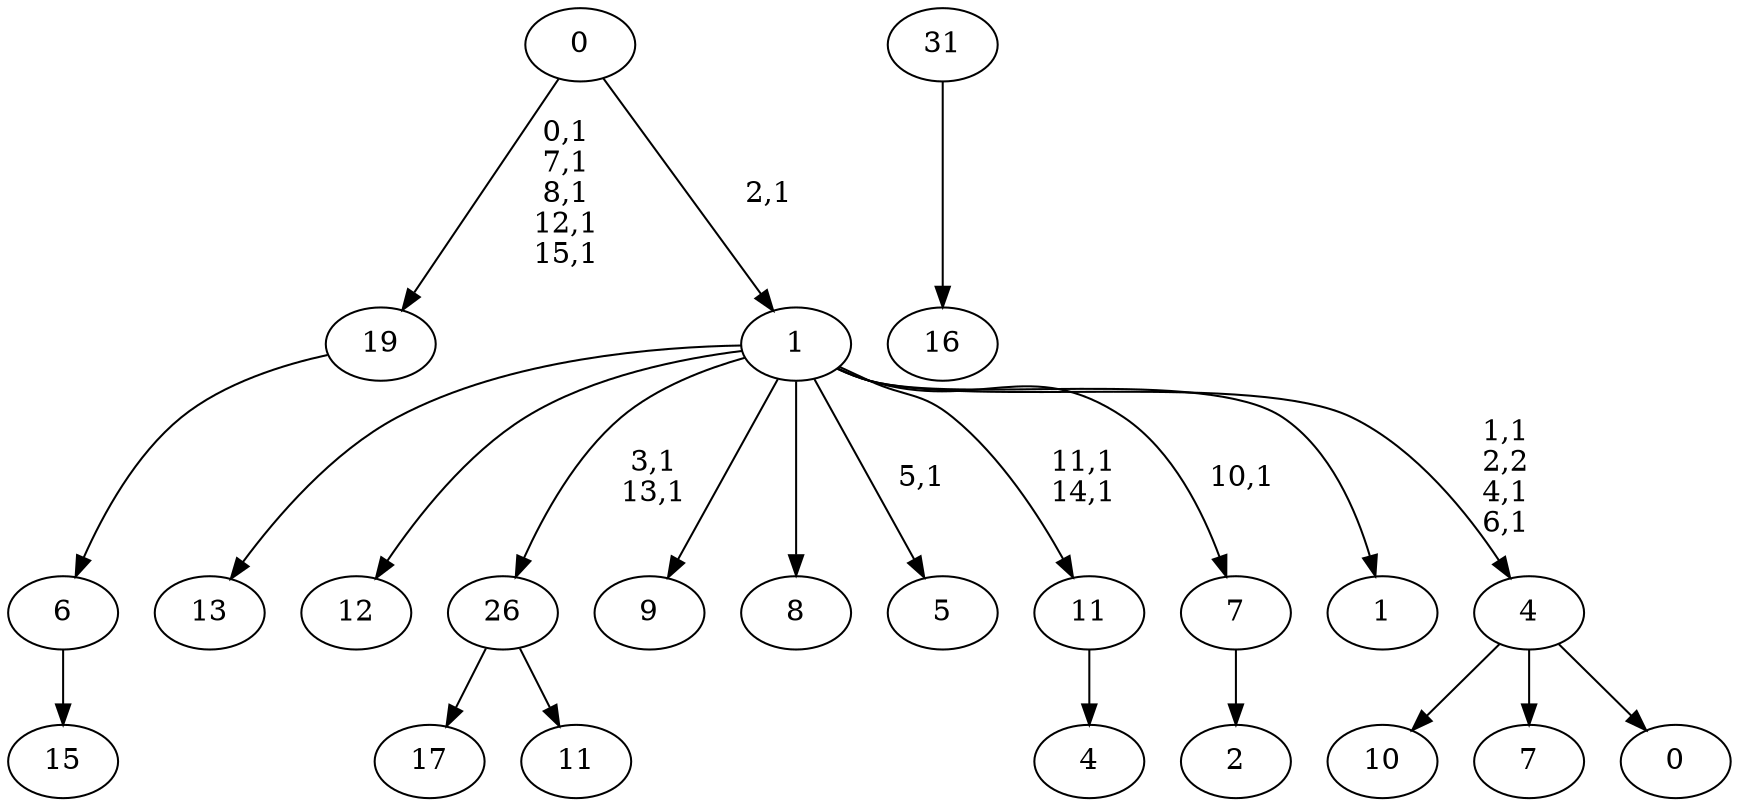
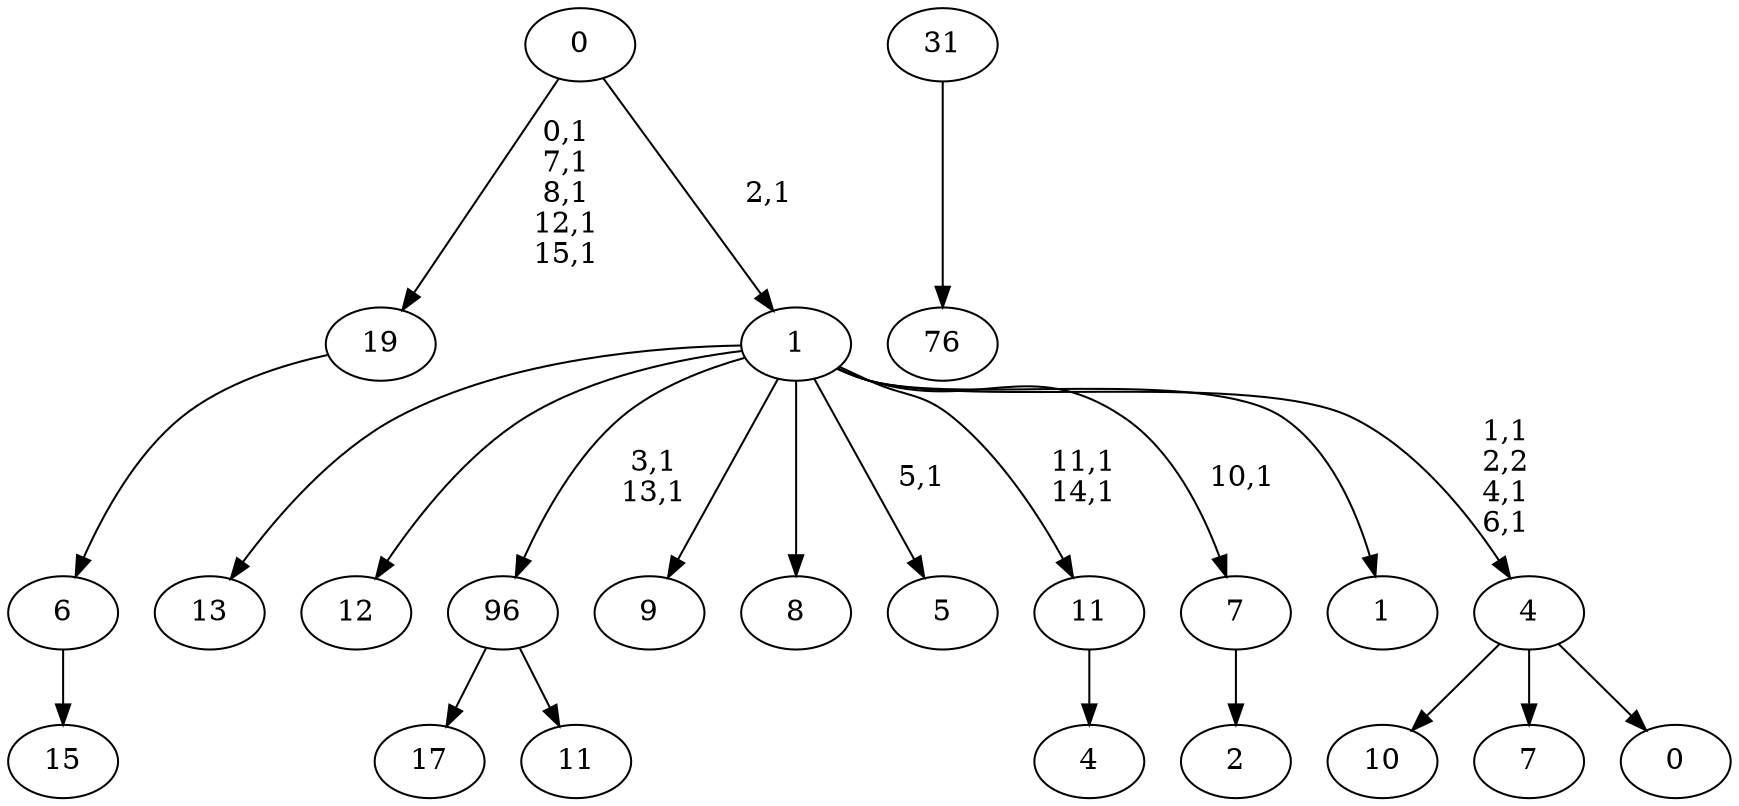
  digraph {
    fontname="DejaVu Serif"
    node [fontname="DejaVu Serif"]
    edge [fontname="DejaVu Serif"]
    n1 [label=17]
-   n2 [label=16]
+   n2 [label=76]
    n3 [label=15]
    31
    n5 [label=13]
    n6 [label=12]
    n7 [label=11]
-   26
+   26 [label=96]
    n9 [label=10]
    n10 [label=9]
    n11 [label=8]
    n12 [label=7]
    n13 [label=6]
    19
    n15 [label=5]
    n16 [label=4]
    11
    n18 [label=2]
    7
    n20 [label=1]
    n21 [label=0]
    4
    1
    0
    31 -> n2
    26 -> n1
    26 -> n7
    n13 -> n3
    19 -> n13
    11 -> n16
    7 -> n18
    4 -> n9
    4 -> n12
    4 -> n21
    1 -> n5
    1 -> n6
    1 -> 26 [label="3,1\n13,1"]
    1 -> n10
    1 -> n11
    1 -> n15 [label="5,1"]
    1 -> 11 [label="11,1\n14,1"]
    1 -> 7 [label="10,1"]
    1 -> n20
    1 -> 4 [label="1,1\n2,2\n4,1\n6,1"]
    0 -> 19 [label="0,1\n7,1\n8,1\n12,1\n15,1"]
    0 -> 1 [label="2,1"]
  }
